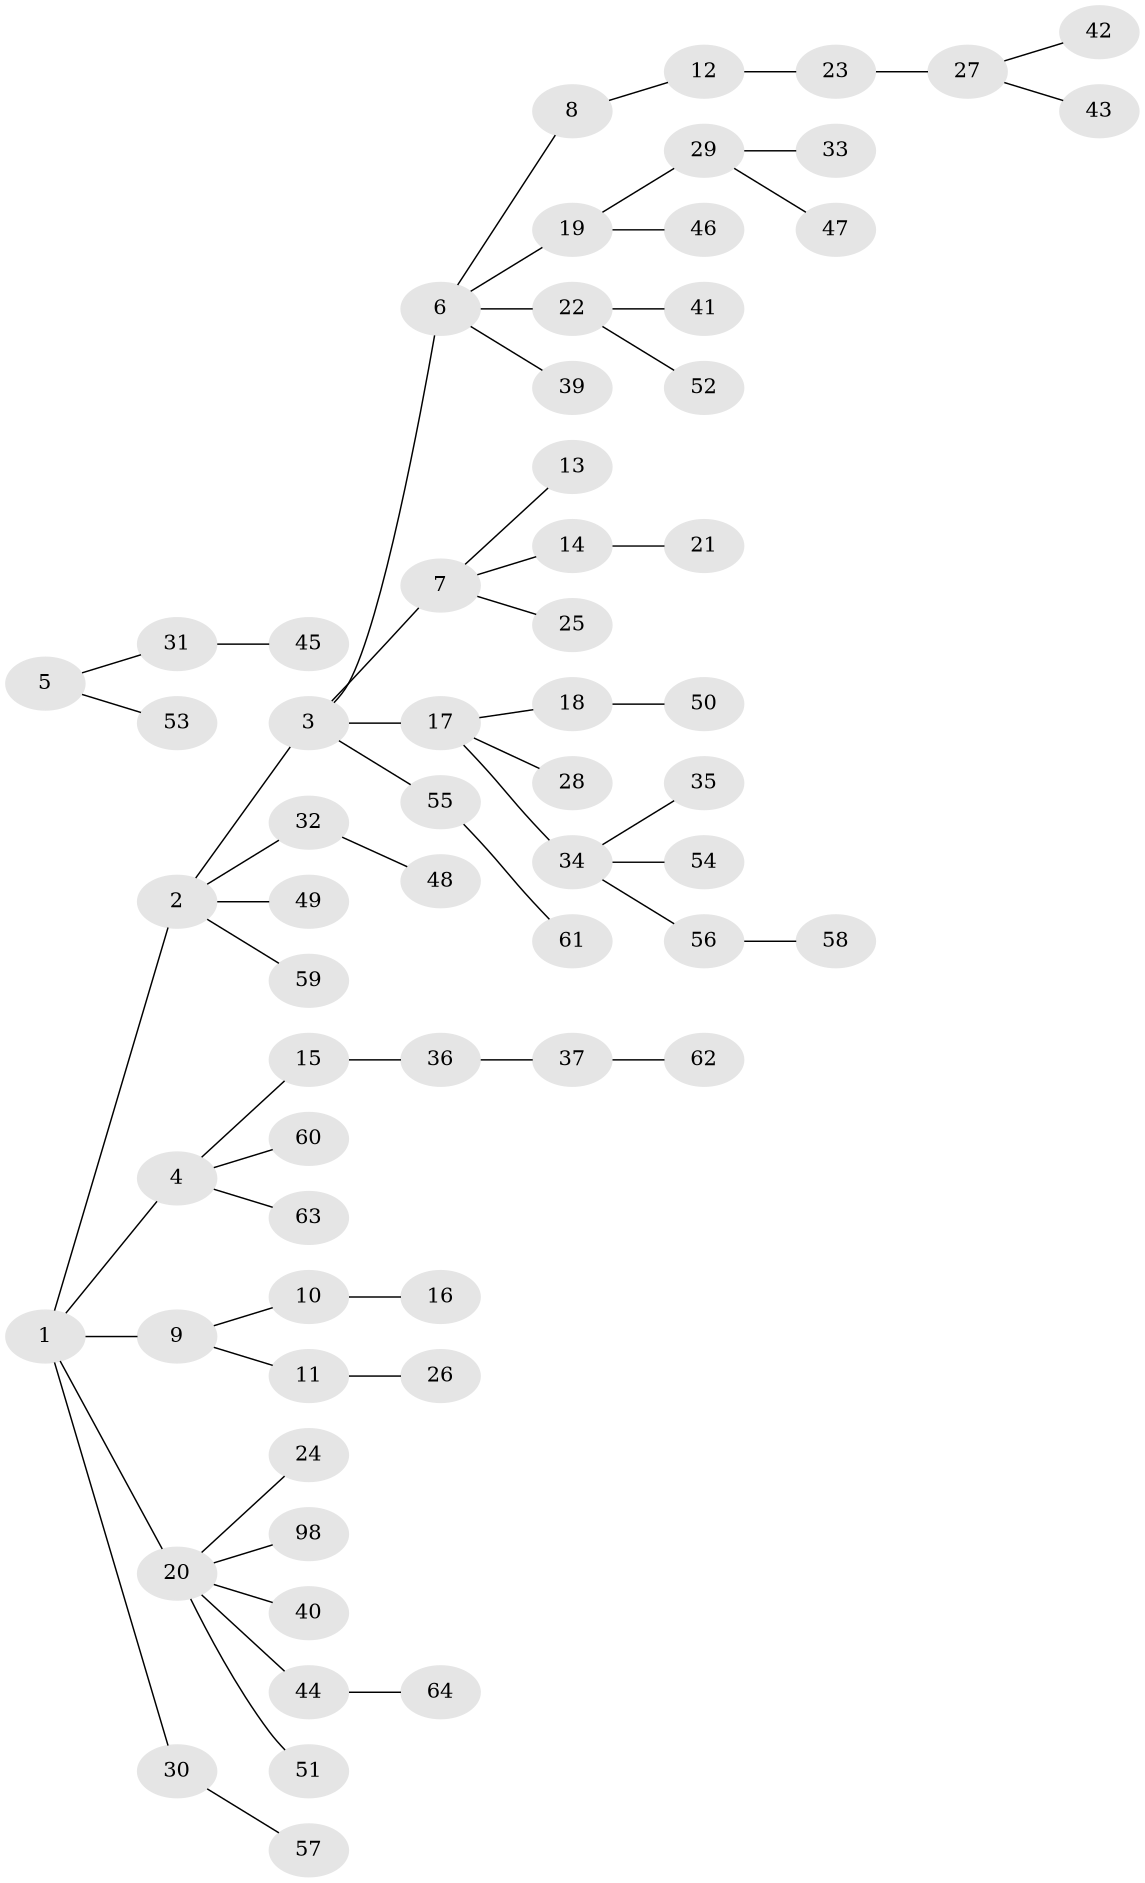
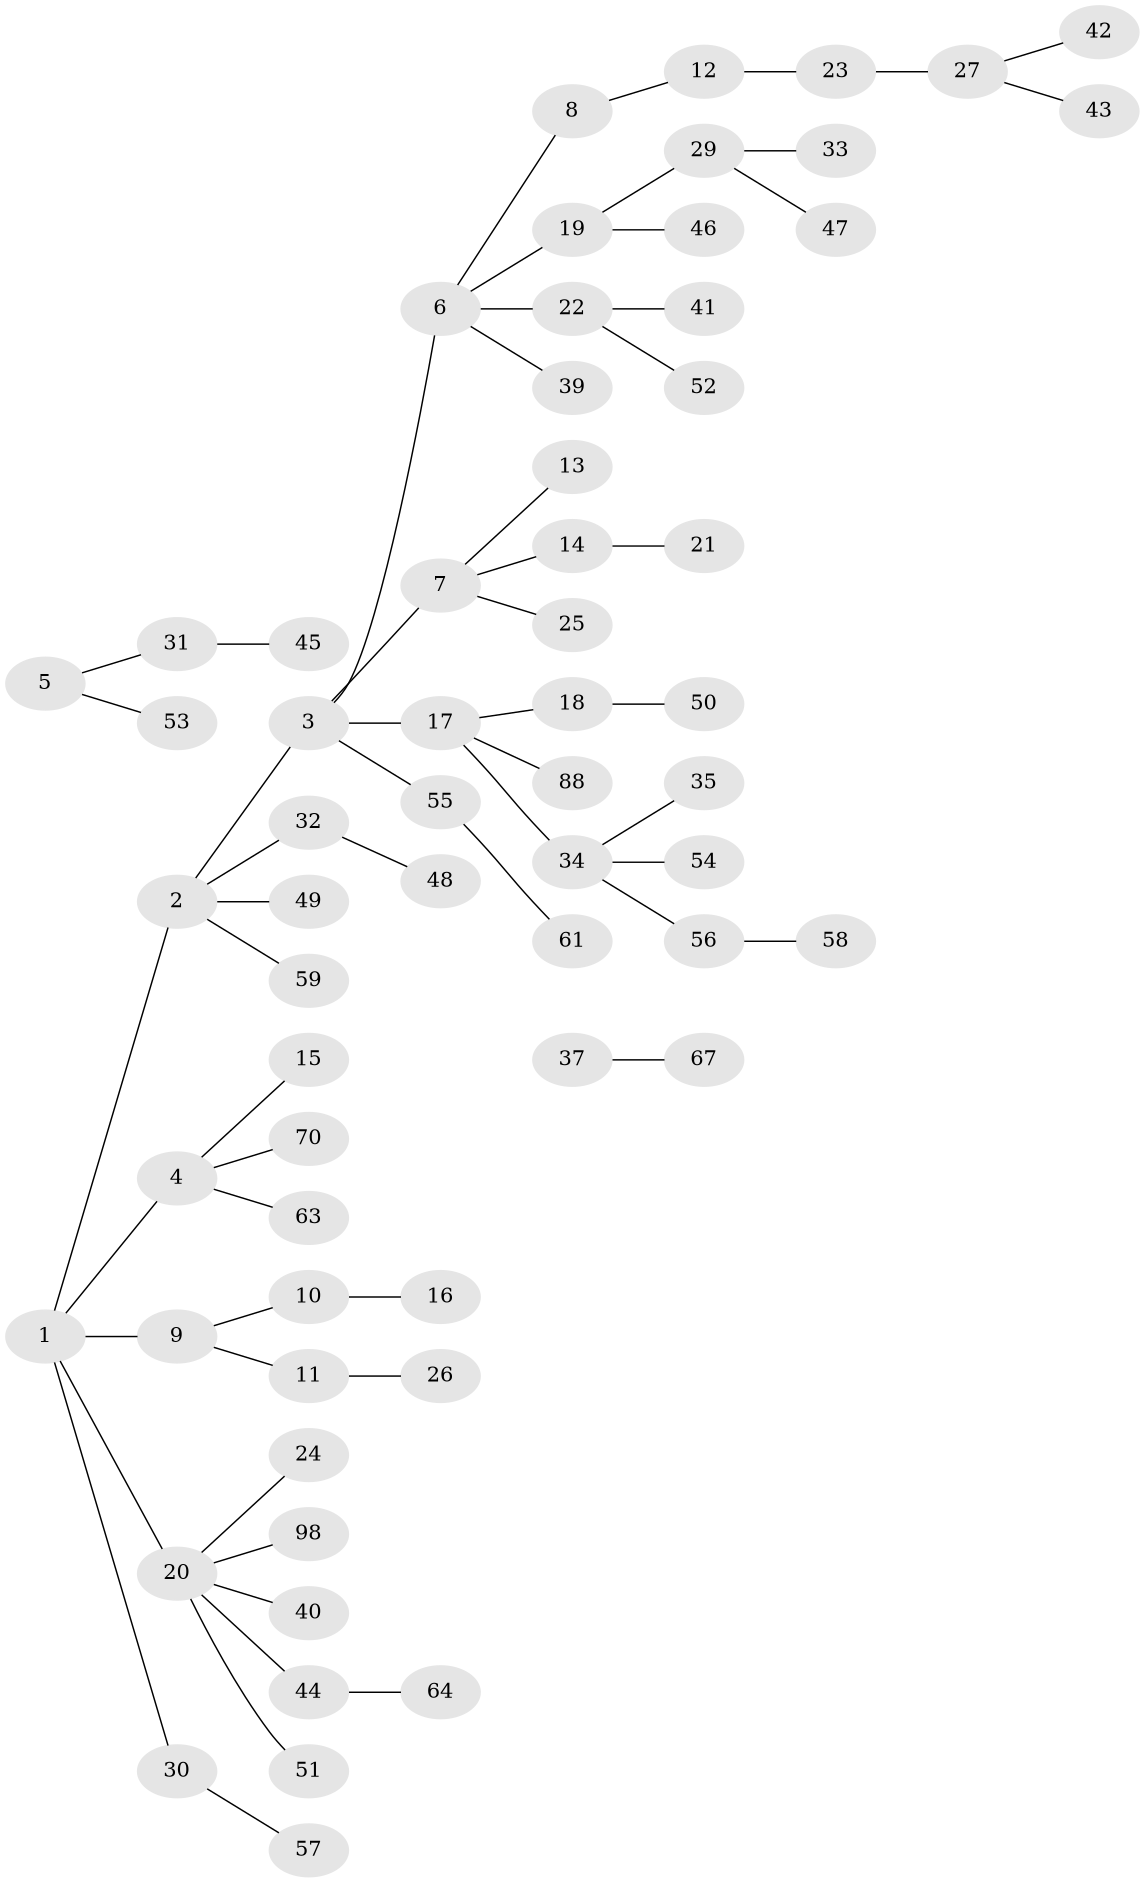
  graph {
    rankdir=LR
    node [color=gray90 style=filled]
    1
    2
    4
    9
    20
    30
    3
    32
    49
    59
    15
-   60
+   60 [label=70]
    63
    10
    11
    24
    n17 [label=98]
    40
    44
    51
    57
    6
    7
    17
    55
    5
    31
    53
    48
    8
    19
    22
    39
    13
    14
    25
    18
-   28
+   28 [label=88]
    34
    61
-   36
    45
    12
    29
    46
    41
    52
    21
    23
    16
    26
    27
    37
    50
    35
    54
    56
    33
    47
    64
    42
    43
    58
-   62
+   62 [label=67]
    1 -- 2
    1 -- 4
    1 -- 9
    1 -- 20
    1 -- 30
    2 -- 3
    2 -- 32
    2 -- 49
    2 -- 59
    4 -- 15
    4 -- 60
    4 -- 63
    9 -- 10
    9 -- 11
    20 -- 24
    20 -- n17
    20 -- 40
    20 -- 44
    20 -- 51
    30 -- 57
    3 -- 6
    3 -- 7
    3 -- 17
    3 -- 55
    32 -- 48
-   15 -- 36
    10 -- 16
    11 -- 26
    44 -- 64
    6 -- 8
    6 -- 19
    6 -- 22
    6 -- 39
    7 -- 13
    7 -- 14
    7 -- 25
    17 -- 18
    17 -- 28
    17 -- 34
    55 -- 61
    5 -- 31
    5 -- 53
    31 -- 45
    8 -- 12
    19 -- 29
    19 -- 46
    22 -- 41
    22 -- 52
    14 -- 21
    18 -- 50
    34 -- 35
    34 -- 54
    34 -- 56
-   36 -- 37
    12 -- 23
    29 -- 33
    29 -- 47
    23 -- 27
    27 -- 42
    27 -- 43
    37 -- 62
    56 -- 58
  }
